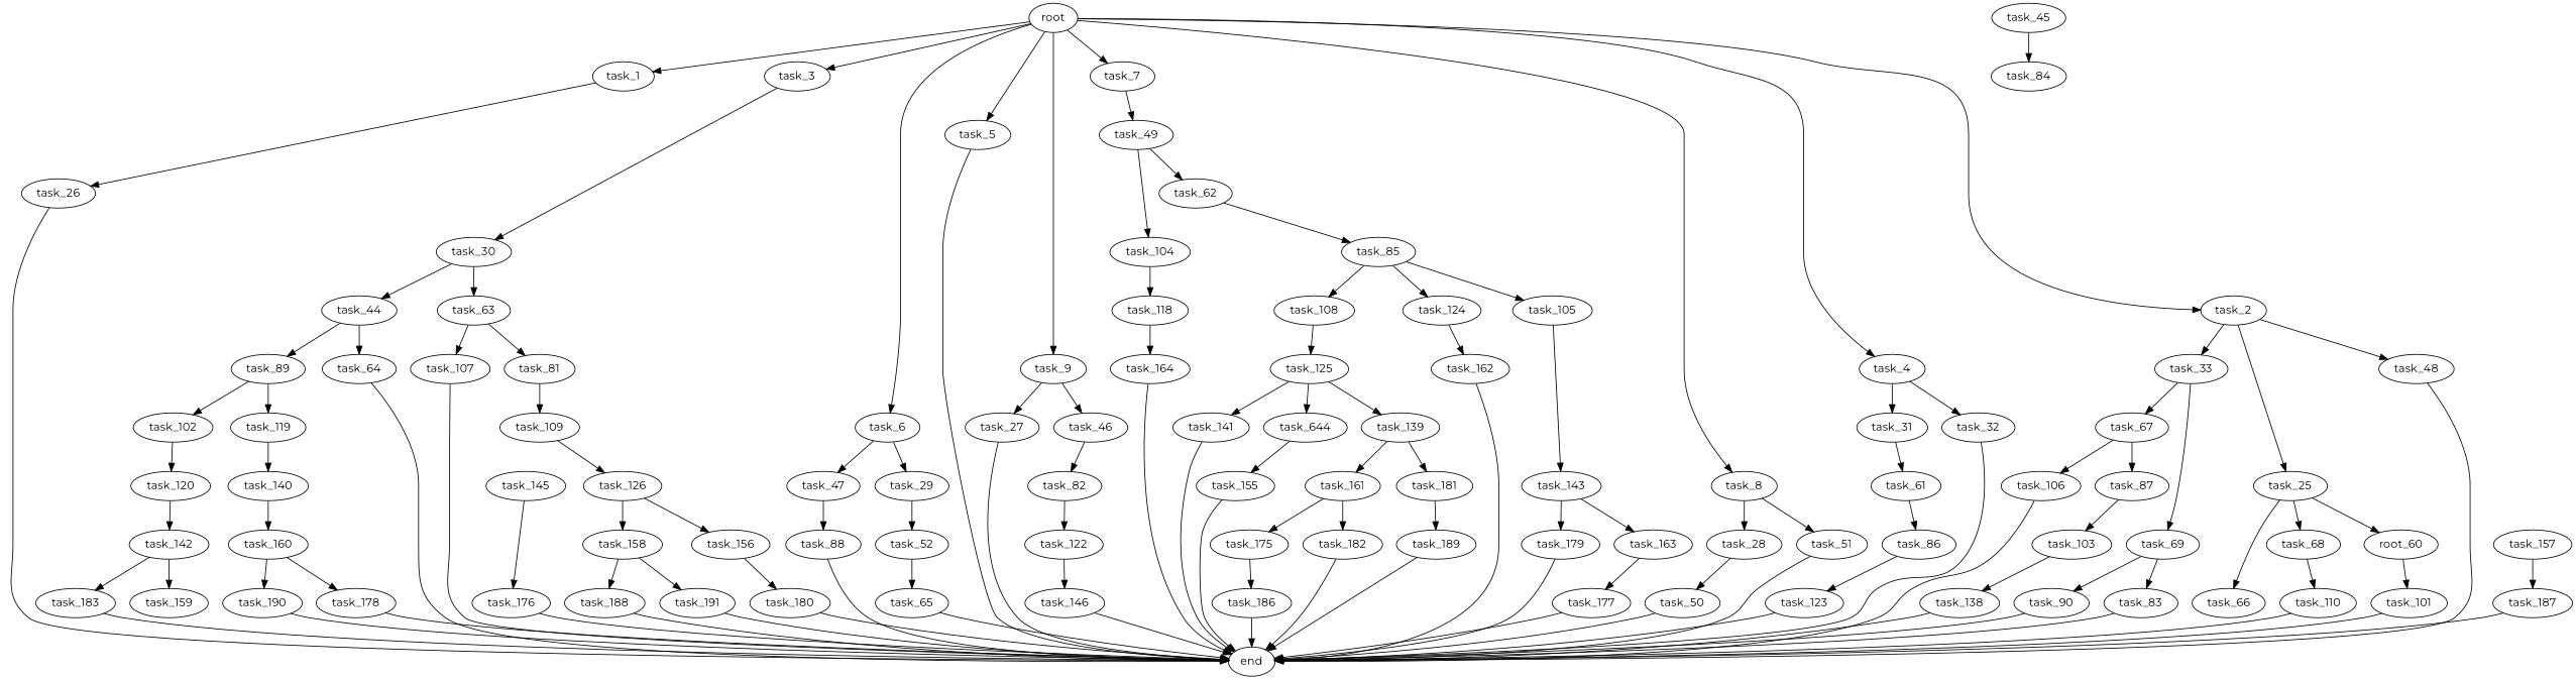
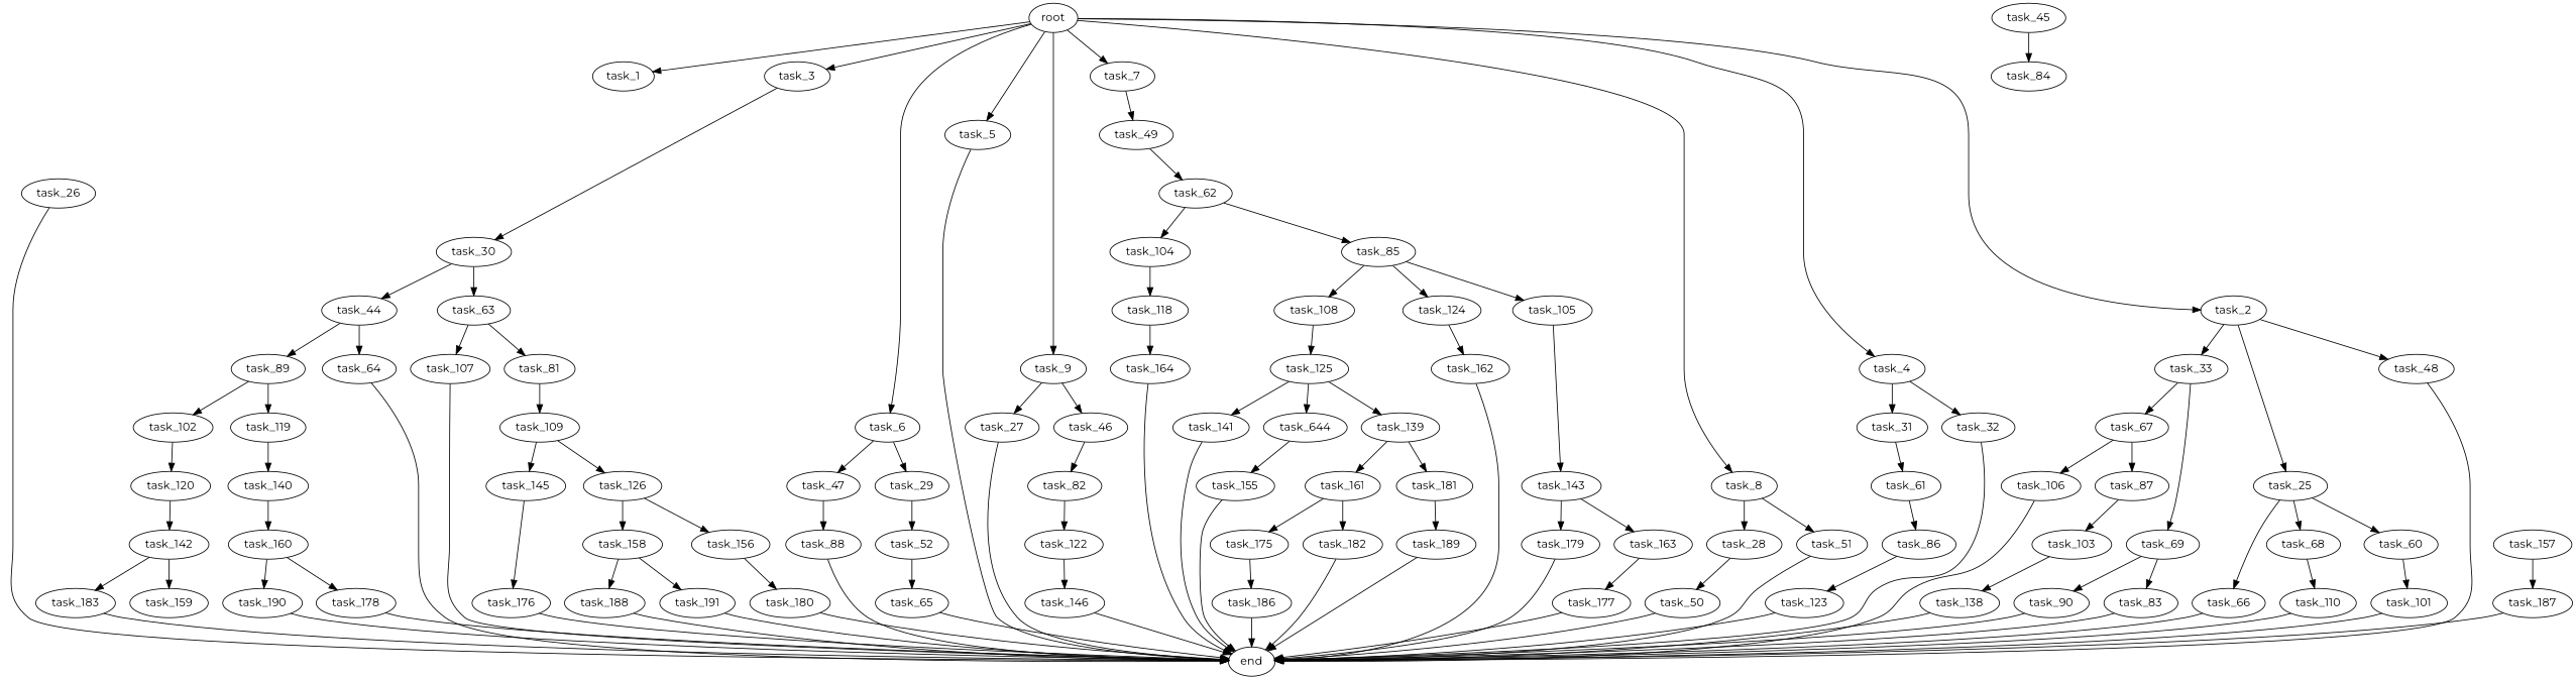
  digraph {
    fontname=Montserrat
    node [fontname=Montserrat]
    edge [fontname=Montserrat]
    task_110
    end
    task_31
    task_61
    task_86
    task_33
    task_67
    task_69
    task_106
    task_87
    task_90
    task_83
    task_47
    task_88
    task_62
    task_104
    task_85
    task_118
    task_108
    task_124
    task_105
    task_157
    task_187
    task_101
    task_102
    task_120
    task_142
    task_32
    task_183
    task_123
    task_30
    task_44
    task_63
    task_89
    task_64
    task_107
    task_81
    task_27
    task_164
    task_138
    task_143
    task_179
    task_163
    task_177
    task_122
    task_146
    task_1
    task_26
    task_45
    task_84
    task_66
    task_3
    task_6
    task_29
    task_52
    task_161
    task_175
    task_182
    task_186
    task_119
    task_140
    task_160
    task_125
    task_162
    task_190
    task_178
    task_5
    task_141
    task_25
    task_68
-   task_60 [label=root_60]
+   task_60
    task_145
    task_176
    task_46
    task_82
    task_188
    task_28
    task_50
    task_9
    task_103
    task_65
    n82 [label=task_644]
    task_155
    task_191
    task_180
    task_139
    task_159
    task_181
    task_189
    task_158
    task_126
    task_156
    task_7
    task_49
    task_48
    task_109
    root
    task_8
    task_4
    task_2
    task_51
    task_110 -> end
    task_31 -> task_61
    task_61 -> task_86
    task_86 -> task_123
    task_33 -> task_67
    task_33 -> task_69
    task_67 -> task_106
    task_67 -> task_87
    task_69 -> task_90
    task_69 -> task_83
    task_106 -> end
    task_87 -> task_103
    task_90 -> end
    task_83 -> end
    task_47 -> task_88
    task_88 -> end
-   task_49 -> task_104
+   task_62 -> task_104
    task_62 -> task_85
    task_104 -> task_118
    task_85 -> task_108
    task_85 -> task_124
    task_85 -> task_105
    task_118 -> task_164
    task_108 -> task_125
    task_124 -> task_162
    task_105 -> task_143
    task_157 -> task_187
    task_187 -> end
    task_101 -> end
    task_102 -> task_120
    task_120 -> task_142
    task_142 -> task_183
    task_142 -> task_159
    task_32 -> end
    task_183 -> end
    task_123 -> end
    task_30 -> task_44
    task_30 -> task_63
    task_44 -> task_89
    task_44 -> task_64
    task_63 -> task_107
    task_63 -> task_81
    task_89 -> task_102
    task_89 -> task_119
    task_64 -> end
    task_107 -> end
    task_81 -> task_109
    task_27 -> end
    task_164 -> end
    task_138 -> end
    task_143 -> task_179
    task_143 -> task_163
    task_179 -> end
    task_163 -> task_177
    task_177 -> end
    task_122 -> task_146
    task_146 -> end
-   task_1 -> task_26
    task_26 -> end
    task_45 -> task_84
+   task_66 -> end
    task_3 -> task_30
    task_6 -> task_47
    task_6 -> task_29
    task_29 -> task_52
    task_52 -> task_65
    task_161 -> task_175
    task_161 -> task_182
    task_175 -> task_186
    task_182 -> end
    task_186 -> end
    task_119 -> task_140
    task_140 -> task_160
    task_160 -> task_190
    task_160 -> task_178
    task_125 -> task_141
    task_125 -> n82
    task_125 -> task_139
    task_162 -> end
    task_190 -> end
    task_178 -> end
    task_5 -> end
    task_141 -> end
    task_25 -> task_66
    task_25 -> task_68
    task_25 -> task_60
    task_68 -> task_110
    task_60 -> task_101
    task_145 -> task_176
    task_176 -> end
    task_46 -> task_82
    task_82 -> task_122
    task_188 -> end
    task_28 -> task_50
    task_50 -> end
    task_9 -> task_27
    task_9 -> task_46
    task_103 -> task_138
    task_65 -> end
    n82 -> task_155
    task_155 -> end
    task_191 -> end
    task_180 -> end
    task_139 -> task_161
    task_139 -> task_181
    task_181 -> task_189
    task_189 -> end
    task_158 -> task_188
    task_158 -> task_191
    task_126 -> task_158
    task_126 -> task_156
    task_156 -> task_180
    task_7 -> task_49
    task_49 -> task_62
    task_48 -> end
+   task_109 -> task_145
    task_109 -> task_126
    root -> task_1
    root -> task_3
    root -> task_6
    root -> task_5
    root -> task_9
    root -> task_7
    root -> task_8
    root -> task_4
    root -> task_2
    task_8 -> task_28
    task_8 -> task_51
    task_4 -> task_31
    task_4 -> task_32
    task_2 -> task_33
    task_2 -> task_25
    task_2 -> task_48
    task_51 -> end
  }
